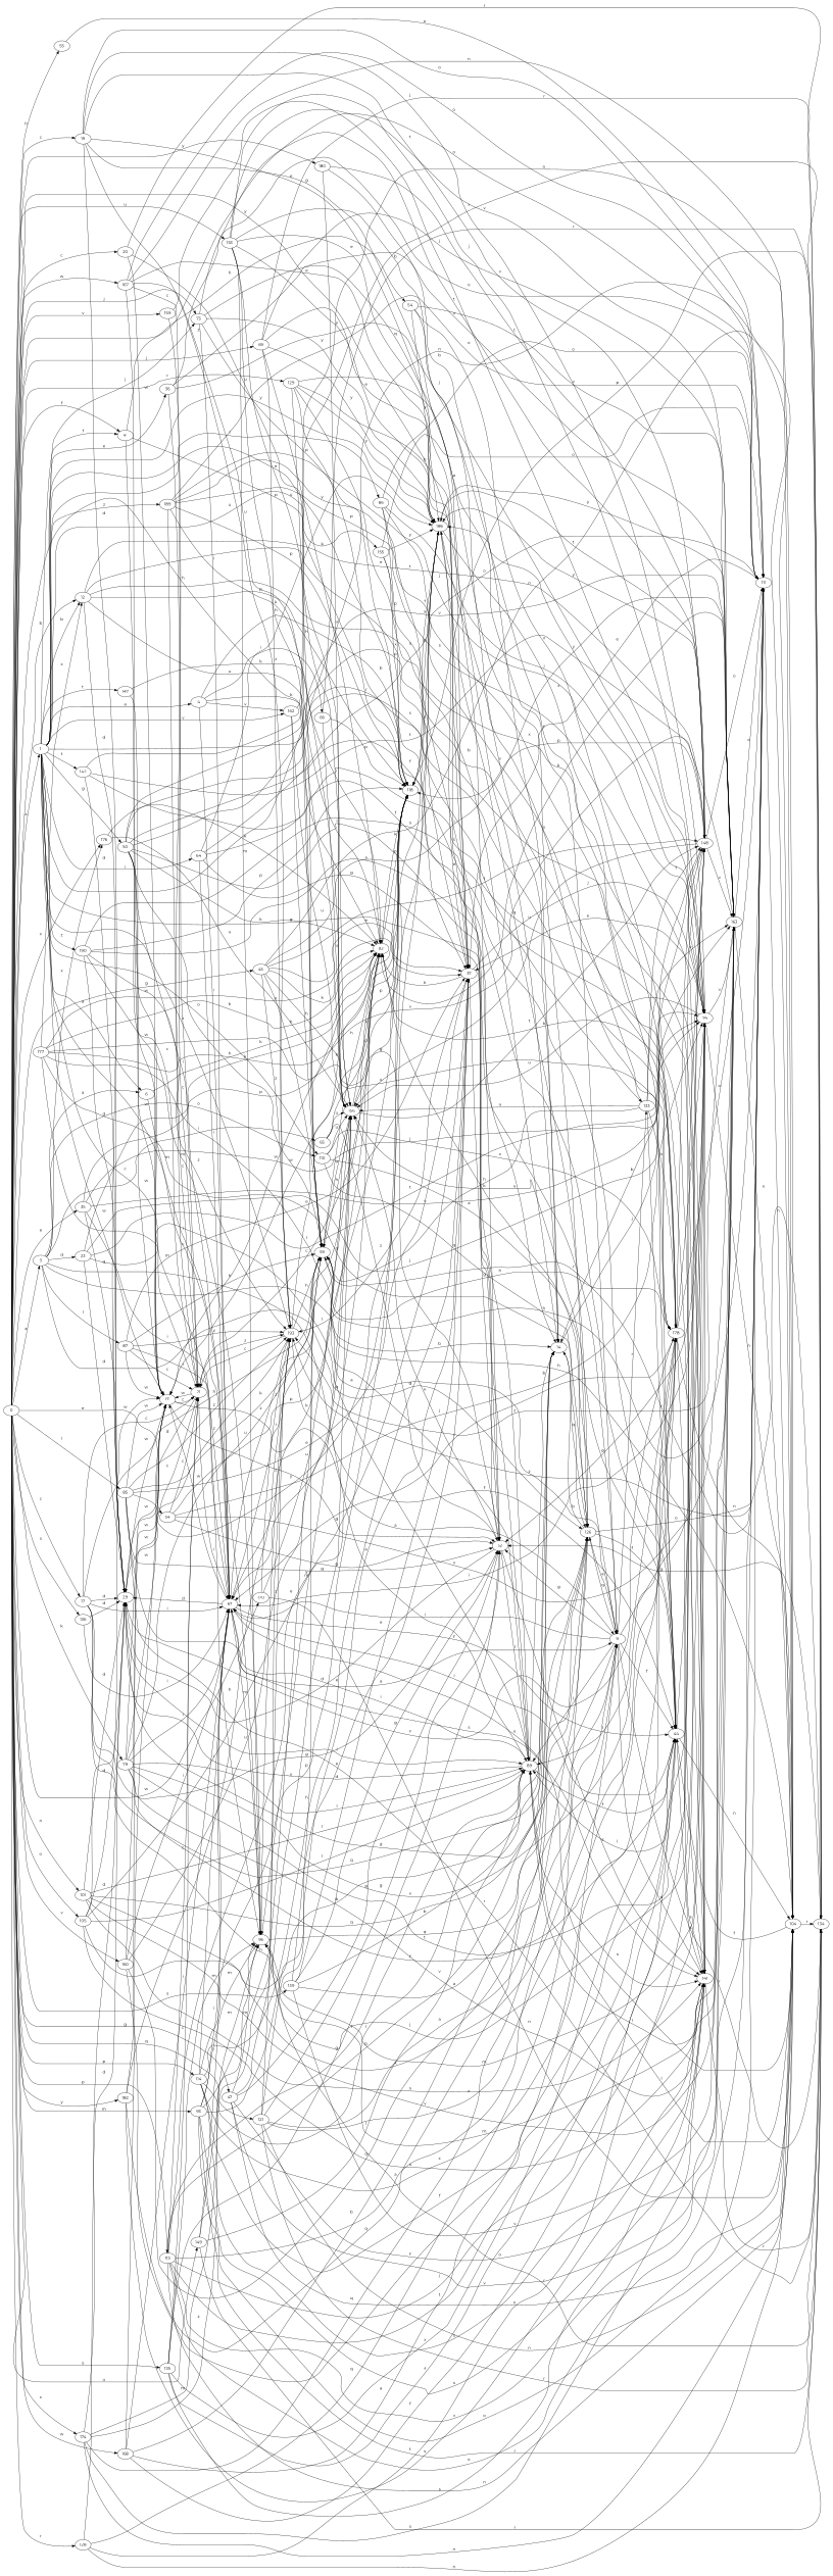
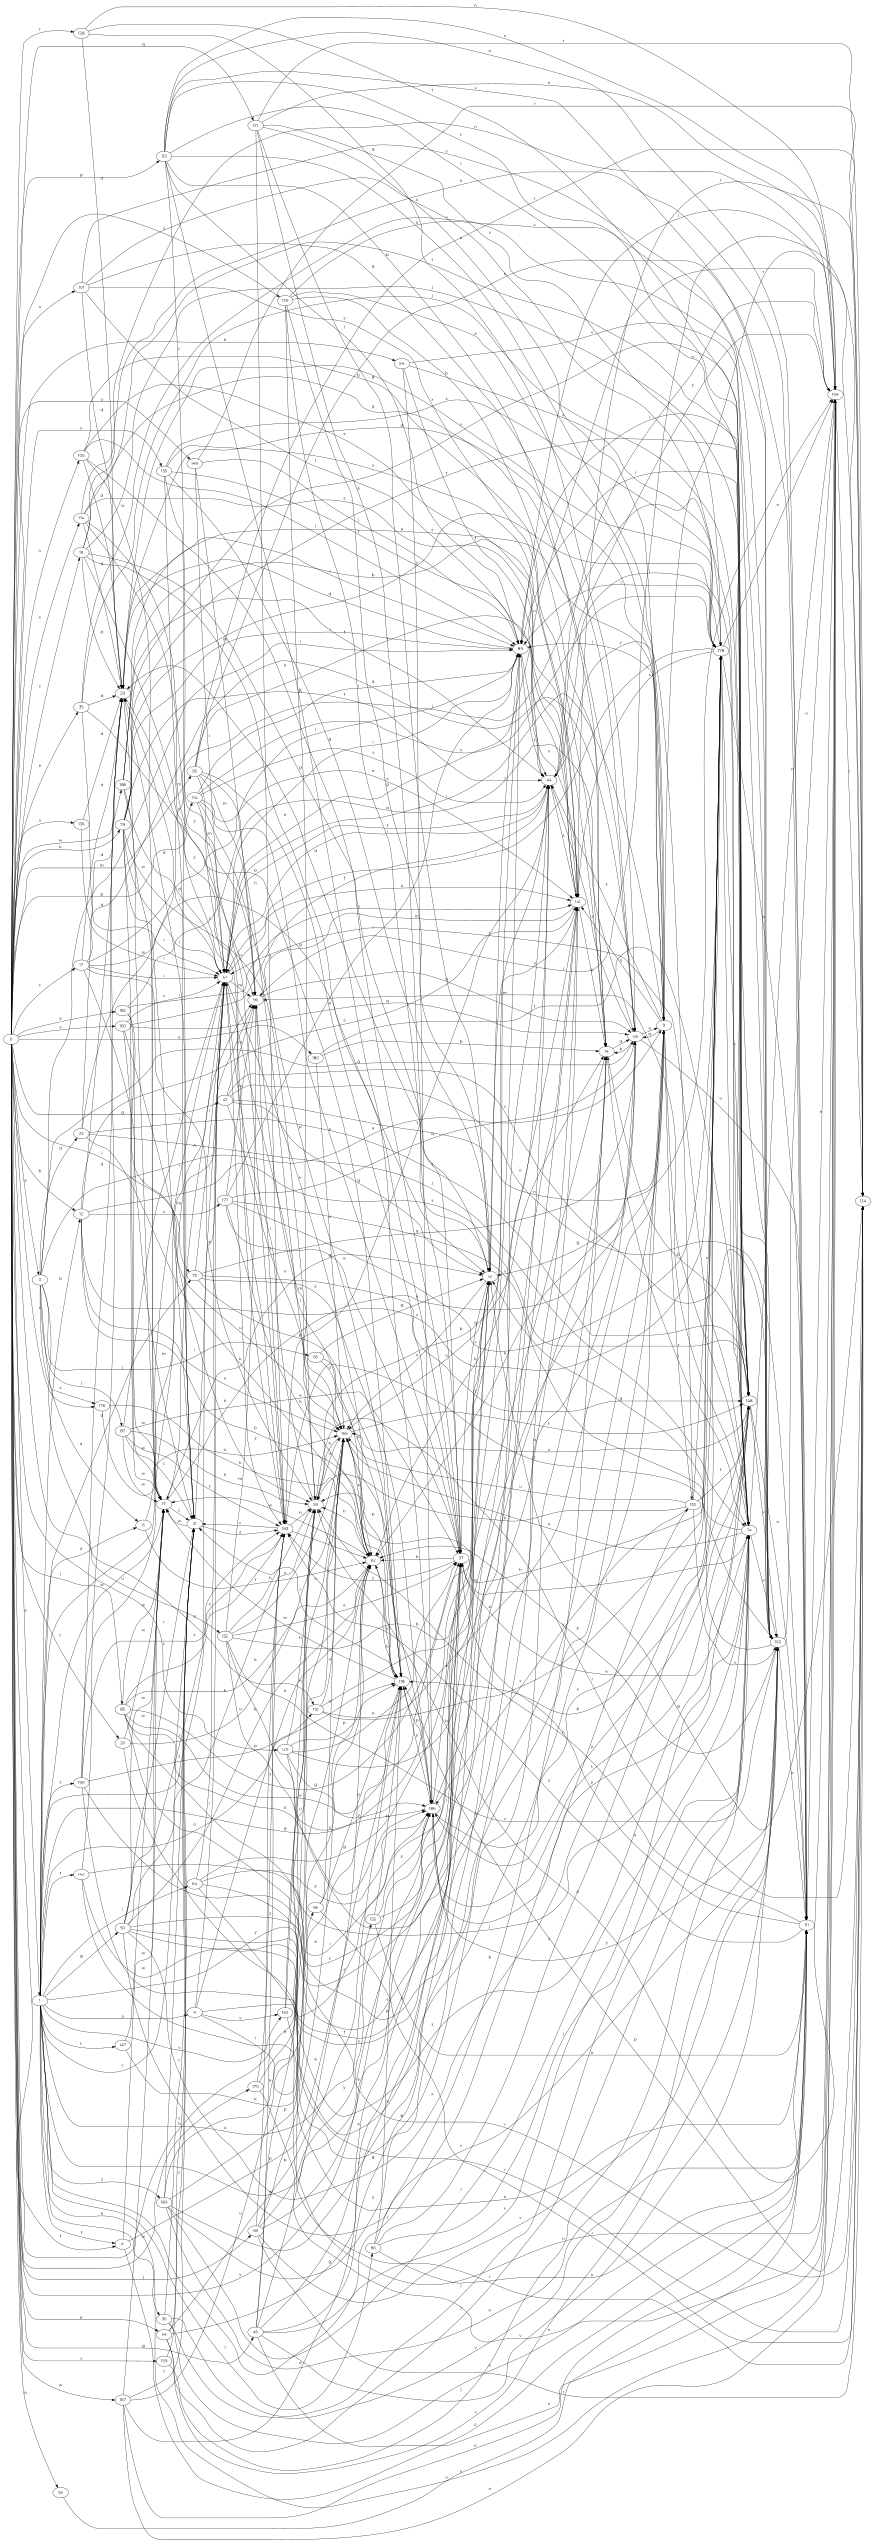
  strict digraph {
    fontname=Montserrat
    rankdir=LR
    node [fontname=Montserrat]
    edge [fontname=Montserrat]
    0
    1
    3
    12
    17
    19
    20
    34
    35
    41
    45
    47
    54
    55
    59
    69
    73
    79
    85
    93
    101
    105
    113
    114
    121
    128
    129
    135
    136
    139
    149
    153
    159
    160
    167
    168
    170
    174
    176
    180
    182
    186
    21
    4
    6
    36
    37
    50
    52
    64
    86
    96
    104
    110
    133
    142
    147
    155
    162
    171
    189
    190
    193
    n64 [label=9]
    23
    65
    87
    89
    126
    29
    141
    118
    148
    156
    177
    178
    67
    74
    111
    134
    163
    82
    44
    14
    66
    0 -> 1 [label=a]
    0 -> 3 [label=a]
    0 -> 12 [label=b]
    0 -> 17 [label=c]
    0 -> 19 [label=c]
    0 -> 20 [label=c]
    0 -> 34 [label=e]
    0 -> 35 [label=e]
    0 -> 41 [label=f]
    0 -> 45 [label=g]
    0 -> 47 [label=g]
    0 -> 54 [label=h]
    0 -> 55 [label=h]
    0 -> 59 [label=h]
    0 -> 69 [label=j]
    0 -> 73 [label=j]
    0 -> 79 [label=k]
    0 -> 85 [label=l]
    0 -> 93 [label=m]
    0 -> 101 [label=n]
    0 -> 105 [label=o]
    0 -> 113 [label=p]
    0 -> 114 [label=p]
    0 -> 121 [label=q]
    0 -> 128 [label=r]
    0 -> 129 [label=r]
    0 -> 135 [label=s]
    0 -> 136 [label=s]
    0 -> 139 [label=s]
    0 -> 149 [label=u]
    0 -> 153 [label=u]
    0 -> 159 [label=v]
    0 -> 160 [label=v]
    0 -> 167 [label=w]
    0 -> 168 [label=w]
    0 -> 170 [label=w]
    0 -> 174 [label=x]
    0 -> 176 [label=x]
    0 -> 180 [label=y]
    0 -> 182 [label=y]
    0 -> 186 [label=y]
    1 -> 12 [label=b]
    1 -> 41 [label=f]
    1 -> 73 [label=j]
    1 -> 186 [label=y]
    1 -> 21 [label=c]
    1 -> 4 [label=a]
    1 -> 6 [label=a]
    1 -> 36 [label=e]
    1 -> 37 [label=e]
    1 -> 50 [label=g]
    1 -> 52 [label=g]
    1 -> 64 [label=i]
    1 -> 86 [label=l]
    1 -> 96 [label=m]
    1 -> 104 [label=n]
    1 -> 110 [label=o]
    1 -> 133 [label=r]
    1 -> 142 [label=t]
    1 -> 147 [label=t]
    1 -> 155 [label=u]
    1 -> 162 [label=v]
    1 -> 171 [label=w]
    1 -> 189 [label=z]
    1 -> 190 [label=z]
    1 -> 193 [label=z]
    3 -> 176 [label=x]
    3 -> 6 [label=a]
    3 -> 110 [label=o]
    3 -> n64 [label=a]
    3 -> 23 [label=d]
    3 -> 65 [label=i]
    3 -> 87 [label=l]
    3 -> 89 [label=l]
    3 -> 126 [label=q]
    12 -> 29 [label=d]
    12 -> 141 [label=s]
    12 -> 118 [label=p]
    12 -> 148 [label=t]
    12 -> 156 [label=u]
-   177 -> 12 [label=x]
+   12 -> 177 [label=x]
    12 -> 178 [label=x]
    17 -> 59 [label=h]
    17 -> 21 [label=c]
    17 -> 52 [label=g]
    17 -> 126 [label=q]
    17 -> 29 [label=d]
    17 -> 67 [label=i]
    17 -> 74 [label=j]
    19 -> 37 [label=e]
    19 -> 52 [label=g]
    19 -> 193 [label=z]
    19 -> 29 [label=d]
    19 -> 148 [label=t]
    19 -> 74 [label=j]
    19 -> 111 [label=o]
    20 -> 171 [label=w]
    20 -> 156 [label=u]
    20 -> 134 [label=r]
    34 -> 21 [label=c]
    34 -> 52 [label=g]
    34 -> 118 [label=p]
    34 -> 74 [label=j]
    34 -> 163 [label=v]
    35 -> 29 [label=d]
    35 -> 118 [label=p]
    35 -> 67 [label=i]
    35 -> 74 [label=j]
    35 -> 163 [label=v]
    41 -> 171 [label=w]
    41 -> 118 [label=p]
    41 -> 111 [label=o]
    45 -> 59 [label=h]
    45 -> 37 [label=e]
    45 -> 52 [label=g]
    45 -> 104 [label=n]
    45 -> 193 [label=z]
    45 -> 148 [label=t]
    45 -> 163 [label=v]
    45 -> 82 [label=k]
    47 -> 52 [label=g]
    47 -> 96 [label=m]
    47 -> 104 [label=n]
    47 -> 156 [label=u]
    47 -> 111 [label=o]
    47 -> 163 [label=v]
    54 -> 186 [label=y]
    54 -> 178 [label=x]
    54 -> 163 [label=v]
    54 -> 44 [label=f]
    55 -> 111 [label=o]
    59 -> 156 [label=u]
    59 -> 67 [label=i]
    59 -> 134 [label=r]
    59 -> 14 [label=b]
    69 -> 186 [label=y]
    69 -> 37 [label=e]
    69 -> 193 [label=z]
    69 -> 134 [label=r]
    69 -> 163 [label=v]
    69 -> 82 [label=k]
    73 -> 186 [label=y]
    73 -> 126 [label=q]
    73 -> 118 [label=p]
    73 -> 148 [label=t]
    73 -> 67 [label=i]
    79 -> 21 [label=c]
    79 -> 171 [label=w]
    79 -> 89 [label=l]
    79 -> 148 [label=t]
    79 -> 156 [label=u]
    79 -> 178 [label=x]
    79 -> 67 [label=i]
    79 -> 163 [label=v]
    79 -> 44 [label=f]
    85 -> 186 [label=y]
    85 -> 37 [label=e]
    85 -> 52 [label=g]
    85 -> 171 [label=w]
    85 -> 193 [label=z]
    85 -> n64 [label=a]
    85 -> 134 [label=r]
    85 -> 82 [label=k]
    93 -> 59 [label=h]
    93 -> 37 [label=e]
    93 -> 96 [label=m]
    93 -> 141 [label=s]
    93 -> 67 [label=i]
    93 -> 111 [label=o]
    93 -> 134 [label=r]
    101 -> 89 [label=l]
    101 -> 126 [label=q]
    101 -> 29 [label=d]
    101 -> 141 [label=s]
    101 -> 178 [label=x]
    101 -> 163 [label=v]
    105 -> 37 [label=e]
    105 -> 171 [label=w]
    105 -> 89 [label=l]
    105 -> 29 [label=d]
    105 -> 141 [label=s]
    105 -> 14 [label=b]
    113 -> 186 [label=y]
    113 -> 21 [label=c]
    113 -> 104 [label=n]
    113 -> n64 [label=a]
    113 -> 89 [label=l]
    113 -> 148 [label=t]
    113 -> 74 [label=j]
    113 -> 111 [label=o]
    113 -> 163 [label=v]
    113 -> 14 [label=b]
    114 -> 37 [label=e]
    114 -> 89 [label=l]
    114 -> 141 [label=s]
    114 -> 118 [label=p]
    114 -> 178 [label=x]
    114 -> 67 [label=i]
    114 -> 44 [label=f]
    121 -> 37 [label=e]
    121 -> 52 [label=g]
    121 -> 104 [label=n]
    121 -> 193 [label=z]
    121 -> n64 [label=a]
    121 -> 178 [label=x]
    121 -> 134 [label=r]
    128 -> 104 [label=n]
    128 -> 126 [label=q]
    128 -> 29 [label=d]
    128 -> 148 [label=t]
    129 -> 59 [label=h]
    129 -> 186 [label=y]
    129 -> 37 [label=e]
    129 -> n64 [label=a]
    129 -> 118 [label=p]
    129 -> 14 [label=b]
    135 -> 21 [label=c]
    135 -> 52 [label=g]
    135 -> 96 [label=m]
    135 -> 141 [label=s]
    135 -> 178 [label=x]
    135 -> 44 [label=f]
    136 -> 29 [label=d]
    136 -> 67 [label=i]
    139 -> 59 [label=h]
    139 -> 37 [label=e]
    139 -> 52 [label=g]
    139 -> n64 [label=a]
    139 -> 163 [label=v]
    139 -> 14 [label=b]
    149 -> 96 [label=m]
    149 -> 89 [label=l]
    149 -> 67 [label=i]
    149 -> 134 [label=r]
    153 -> 59 [label=h]
    153 -> 186 [label=y]
    153 -> 37 [label=e]
    153 -> 96 [label=m]
    153 -> 156 [label=u]
    153 -> 74 [label=j]
    153 -> 163 [label=v]
    153 -> 14 [label=b]
    159 -> 21 [label=c]
    159 -> 74 [label=j]
    160 -> 171 [label=w]
    160 -> 126 [label=q]
    160 -> 156 [label=u]
    160 -> 67 [label=i]
    160 -> 44 [label=f]
    167 -> 21 [label=c]
    167 -> 37 [label=e]
    167 -> 104 [label=n]
    167 -> 171 [label=w]
    167 -> 156 [label=u]
    167 -> 111 [label=o]
    168 -> 171 [label=w]
    168 -> n64 [label=a]
    168 -> 67 [label=i]
    168 -> 44 [label=f]
    168 -> 14 [label=b]
    170 -> 104 [label=n]
    170 -> 193 [label=z]
    170 -> 156 [label=u]
    174 -> 96 [label=m]
    174 -> 104 [label=n]
    174 -> 193 [label=z]
    174 -> 126 [label=q]
    174 -> 29 [label=d]
    174 -> 141 [label=s]
    176 -> 156 [label=u]
    176 -> 82 [label=k]
    180 -> 148 [label=t]
    180 -> 156 [label=u]
    180 -> 14 [label=b]
    182 -> 59 [label=h]
    182 -> 171 [label=w]
    182 -> 126 [label=q]
    182 -> 141 [label=s]
    186 -> 37 [label=e]
    186 -> 126 [label=q]
    186 -> 118 [label=p]
    186 -> 148 [label=t]
    186 -> 156 [label=u]
    186 -> 178 [label=x]
    21 -> 171 [label=w]
    21 -> 193 [label=z]
    21 -> 29 [label=d]
    21 -> 67 [label=i]
    4 -> 162 [label=v]
    4 -> 67 [label=i]
    4 -> 82 [label=k]
    4 -> 14 [label=b]
    4 -> 66 [label=i]
    6 -> 67 [label=i]
-   6 -> 82 [label=k]
+   6 -> 82 [label=f]
    36 -> 21 [label=c]
    36 -> 74 [label=j]
    36 -> 111 [label=o]
    36 -> 163 [label=v]
    37 -> 52 [label=g]
    37 -> 193 [label=z]
    37 -> 74 [label=j]
    37 -> 82 [label=k]
    50 -> 59 [label=h]
    50 -> 21 [label=c]
    50 -> 171 [label=w]
    50 -> 89 [label=l]
    50 -> 141 [label=s]
    50 -> 178 [label=x]
    50 -> 67 [label=i]
    50 -> 163 [label=v]
    50 -> 82 [label=k]
    50 -> 44 [label=f]
    52 -> 89 [label=l]
    52 -> 29 [label=d]
    52 -> 141 [label=s]
    52 -> 156 [label=u]
    64 -> 186 [label=y]
    64 -> 52 [label=g]
    64 -> 141 [label=s]
    64 -> 67 [label=i]
    64 -> 111 [label=o]
    86 -> 118 [label=p]
    86 -> 178 [label=x]
    86 -> 74 [label=j]
    86 -> 111 [label=o]
    86 -> 14 [label=b]
    96 -> 193 [label=z]
    96 -> 126 [label=q]
    96 -> 134 [label=r]
    104 -> 59 [label=h]
    104 -> 89 [label=l]
    104 -> 134 [label=r]
    104 -> 44 [label=f]
    110 -> n64 [label=a]
    110 -> 126 [label=q]
    110 -> 156 [label=u]
    110 -> 178 [label=x]
    133 -> 59 [label=h]
    133 -> 186 [label=y]
    133 -> 148 [label=t]
    133 -> 156 [label=u]
    133 -> 178 [label=x]
    133 -> 163 [label=v]
    133 -> 44 [label=f]
    142 -> 29 [label=d]
    142 -> 148 [label=t]
    142 -> 134 [label=r]
    142 -> 44 [label=f]
    147 -> 171 [label=w]
    147 -> 82 [label=k]
    155 -> 186 [label=y]
    155 -> 89 [label=l]
    155 -> 118 [label=p]
    155 -> 111 [label=o]
    162 -> 59 [label=h]
    162 -> 104 [label=n]
    162 -> 156 [label=u]
    171 -> 21 [label=c]
    171 -> 52 [label=g]
    171 -> n64 [label=a]
    189 -> 21 [label=c]
    189 -> 141 [label=s]
    189 -> 118 [label=p]
    189 -> 74 [label=j]
    189 -> 111 [label=o]
    189 -> 82 [label=k]
    189 -> 44 [label=f]
    190 -> 96 [label=m]
    190 -> 193 [label=z]
    190 -> n64 [label=a]
    190 -> 29 [label=d]
    190 -> 141 [label=s]
    190 -> 118 [label=p]
    193 -> 59 [label=h]
    193 -> 21 [label=c]
    193 -> 82 [label=k]
    193 -> 44 [label=f]
    n64 -> 52 [label=g]
    n64 -> 133 [label=r]
    n64 -> 89 [label=l]
    n64 -> 126 [label=q]
    n64 -> 29 [label=d]
    n64 -> 141 [label=s]
    n64 -> 67 [label=i]
    n64 -> 74 [label=j]
    n64 -> 134 [label=r]
    n64 -> 44 [label=f]
    23 -> 89 [label=l]
    23 -> 29 [label=d]
    23 -> 148 [label=t]
    23 -> 74 [label=j]
    23 -> 82 [label=k]
    65 -> 52 [label=g]
    65 -> 118 [label=p]
    65 -> 156 [label=u]
    87 -> 59 [label=h]
    87 -> 21 [label=c]
    87 -> 37 [label=e]
    87 -> 171 [label=w]
    87 -> 193 [label=z]
    87 -> 67 [label=i]
    89 -> 29 [label=d]
    89 -> 141 [label=s]
    89 -> 67 [label=i]
    89 -> 44 [label=f]
-   89 -> 14 [label=b]
+   141 -> 14 [label=b]
    126 -> n64 [label=a]
    126 -> 111 [label=o]
    126 -> 82 [label=k]
    126 -> 44 [label=f]
    126 -> 14 [label=b]
    29 -> 171 [label=w]
    29 -> 193 [label=z]
    29 -> 89 [label=l]
    29 -> 178 [label=x]
    141 -> 96 [label=m]
    141 -> 134 [label=r]
    141 -> 82 [label=k]
    118 -> 186 [label=y]
    118 -> 21 [label=c]
    118 -> 171 [label=w]
    118 -> 82 [label=k]
    148 -> 186 [label=y]
    148 -> 89 [label=l]
    148 -> 118 [label=p]
    148 -> 156 [label=u]
    148 -> 111 [label=o]
    148 -> 163 [label=v]
    148 -> 14 [label=b]
    156 -> 59 [label=h]
    156 -> 96 [label=m]
    156 -> 118 [label=p]
    156 -> 148 [label=t]
    156 -> 82 [label=k]
    177 -> 37 [label=e]
    177 -> 96 [label=m]
    177 -> 89 [label=l]
    177 -> 126 [label=q]
    177 -> 178 [label=x]
    177 -> 163 [label=v]
    177 -> 82 [label=k]
    178 -> 59 [label=h]
    178 -> 104 [label=n]
    178 -> 89 [label=l]
    178 -> 141 [label=s]
    178 -> 148 [label=t]
    178 -> 67 [label=i]
    178 -> 74 [label=j]
    178 -> 111 [label=o]
    67 -> 96 [label=m]
    67 -> 104 [label=n]
    67 -> 171 [label=w]
    67 -> 193 [label=z]
    67 -> 29 [label=d]
    67 -> 141 [label=s]
    67 -> 82 [label=k]
    67 -> 44 [label=f]
    74 -> 186 [label=y]
    74 -> 37 [label=e]
    74 -> 52 [label=g]
    74 -> 96 [label=m]
    74 -> 104 [label=n]
    74 -> 156 [label=u]
    74 -> 67 [label=i]
    74 -> 163 [label=v]
    111 -> 59 [label=h]
    111 -> 37 [label=e]
    111 -> 104 [label=n]
    111 -> 193 [label=z]
    134 -> 52 [label=g]
    134 -> 118 [label=p]
    163 -> 186 [label=y]
    163 -> 104 [label=n]
    163 -> 193 [label=z]
    163 -> 89 [label=l]
    163 -> 111 [label=o]
    163 -> 82 [label=k]
    82 -> 59 [label=h]
    82 -> 171 [label=w]
    82 -> 118 [label=p]
    82 -> 67 [label=i]
    44 -> 104 [label=n]
    44 -> 141 [label=s]
    44 -> 156 [label=u]
    44 -> 67 [label=i]
    44 -> 74 [label=j]
    14 -> 126 [label=q]
    14 -> 74 [label=j]
    66 -> 118 [label=p]
    66 -> 156 [label=u]
    66 -> 134 [label=r]
  }
